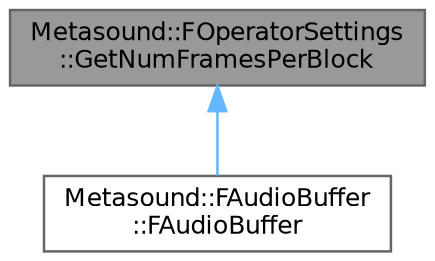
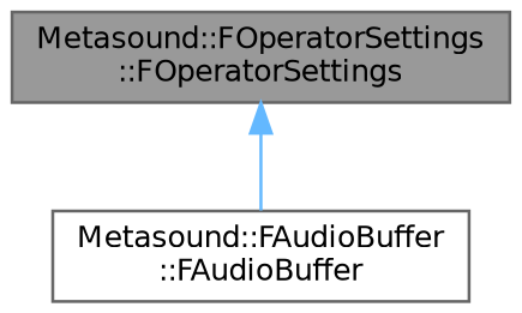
  digraph {
    rankdir=TB
    node [fontname=Helvetica fontsize=10 shape=box style=filled]
-   n1 [color=gray40 fillcolor=grey60 fontcolor=black height=0.2 label="Metasound::FOperatorSettings\l::GetNumFramesPerBlock" width=0.4]
+   n1 [color=gray40 fillcolor=grey60 fontcolor=black height=0.2 label="Metasound::FOperatorSettings\l::FOperatorSettings" width=0.4]
    n2 [color=grey40 fillcolor=white height=0.2 label="Metasound::FAudioBuffer\l::FAudioBuffer" width=0.4]
    n1 -> n2 [color=steelblue1 dir=back fontname=Helvetica fontsize=10 labelfontname=Helvetica labelfontsize=10 style=solid]
  }
